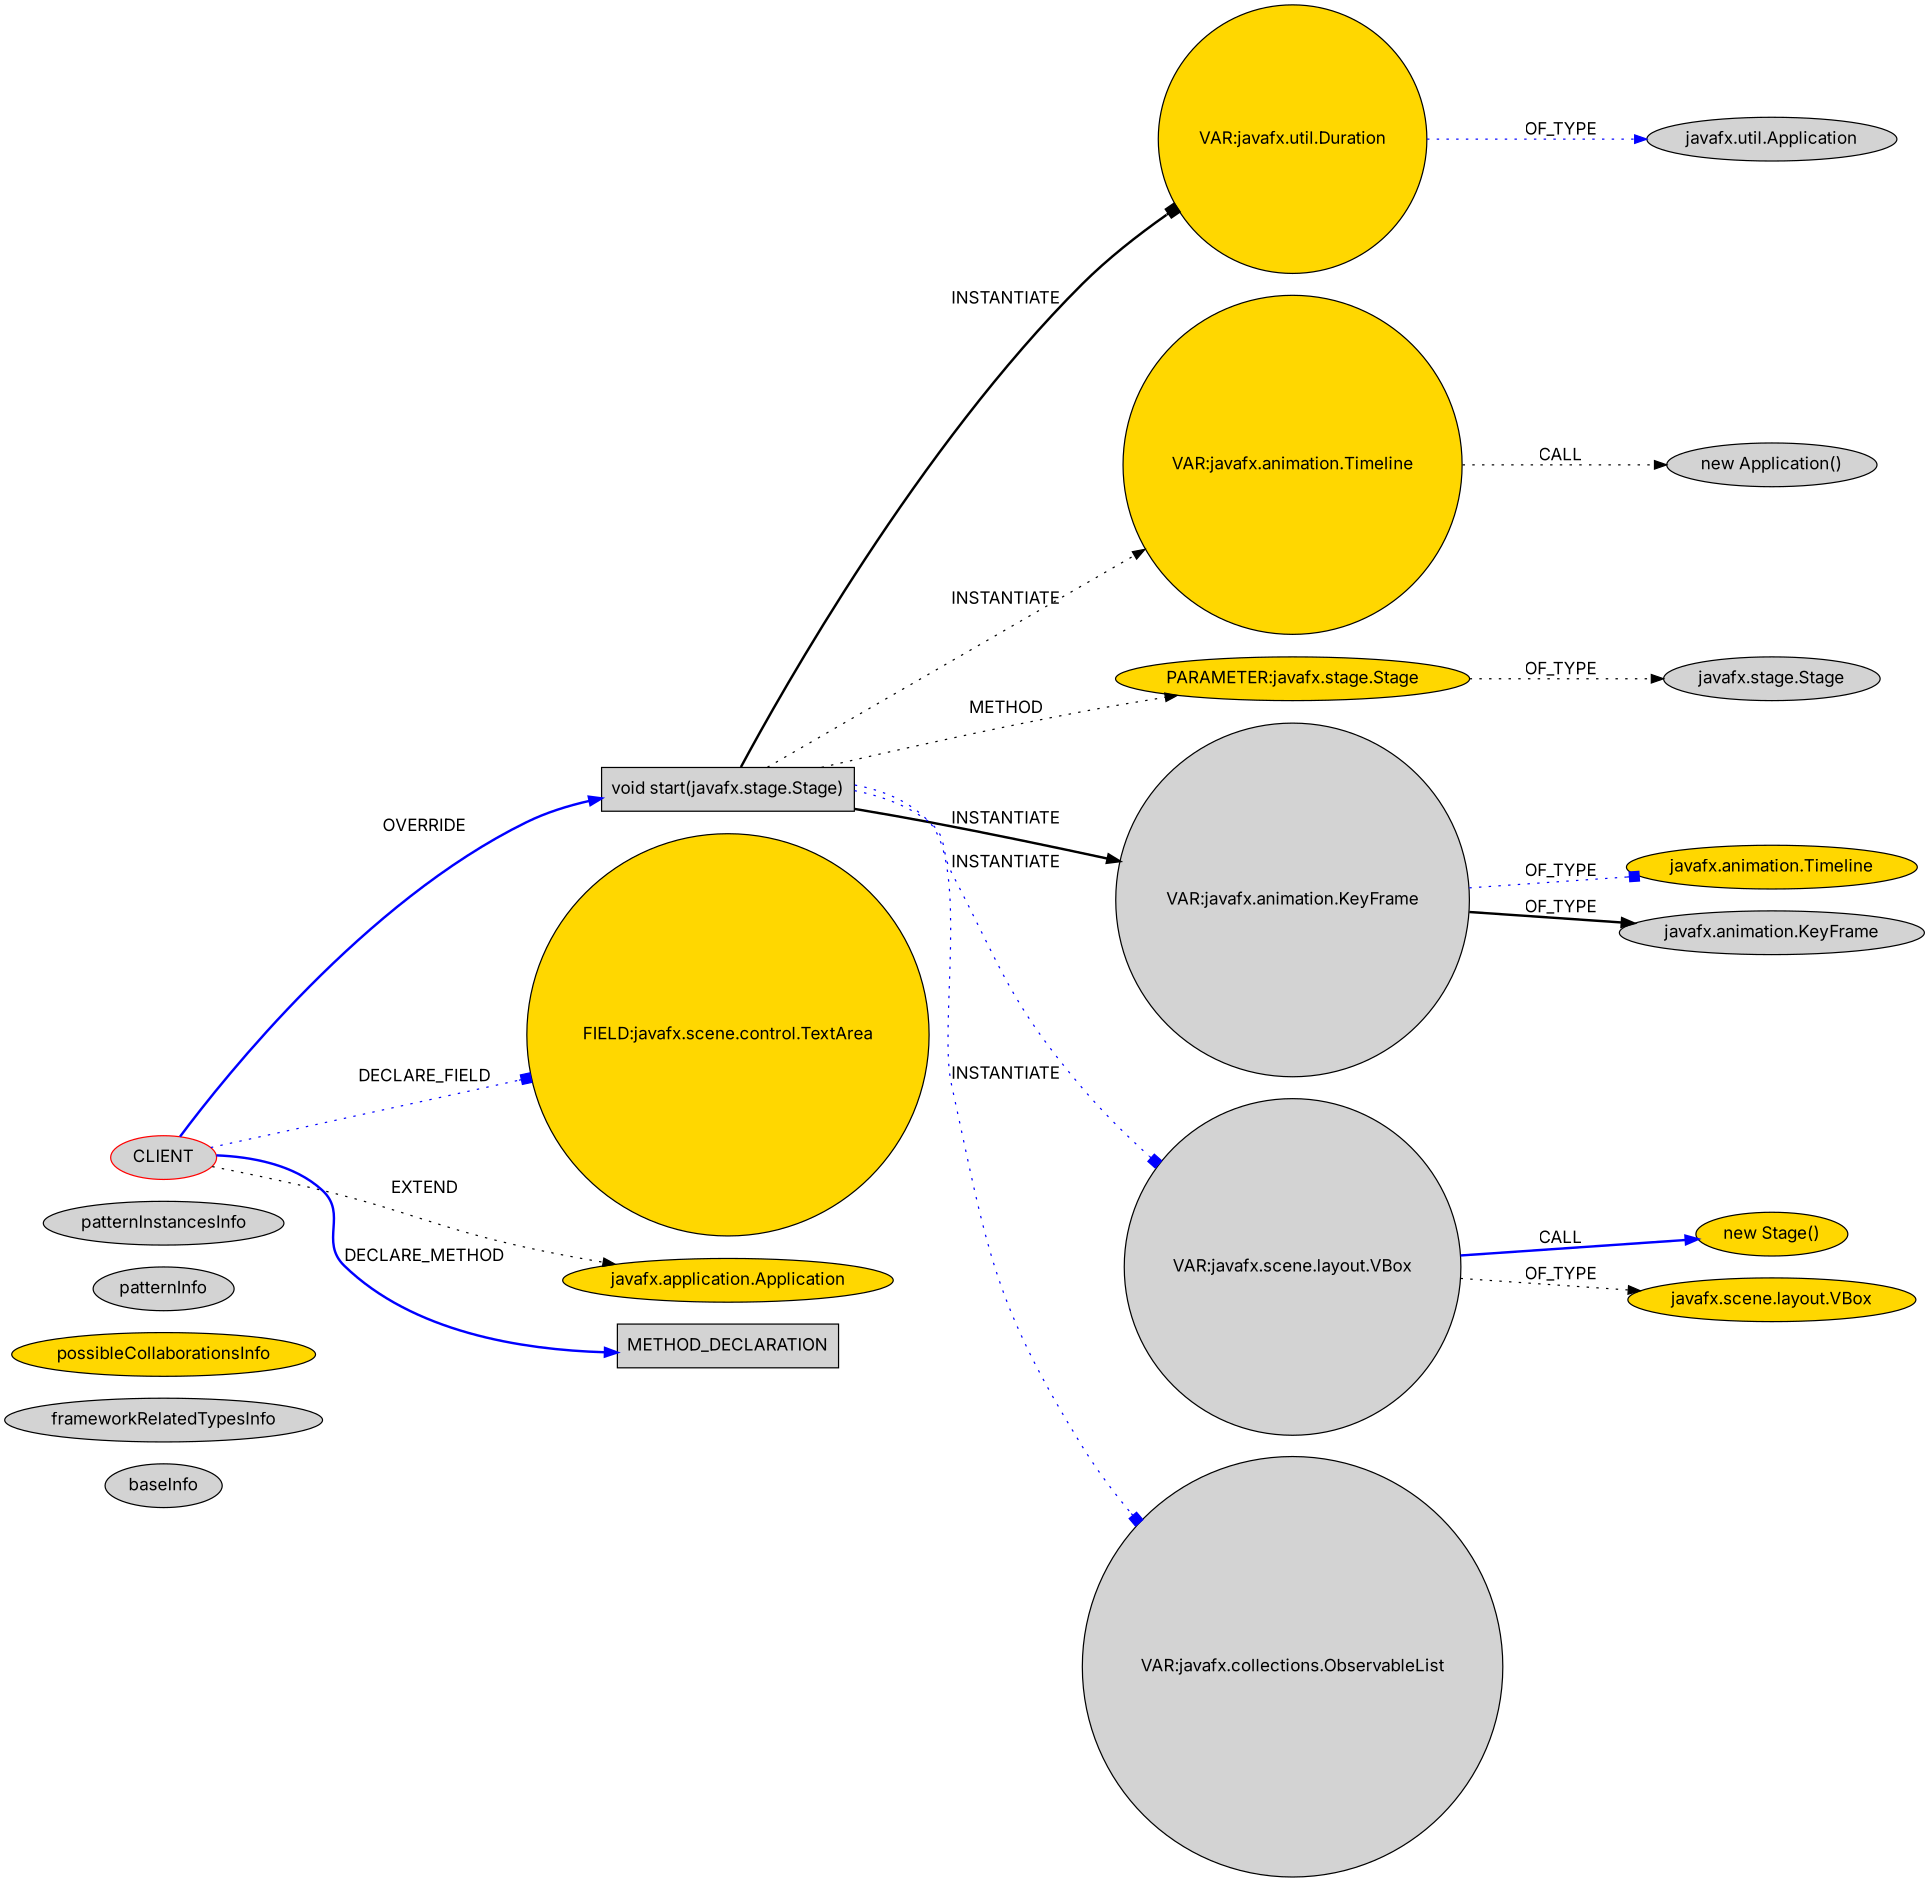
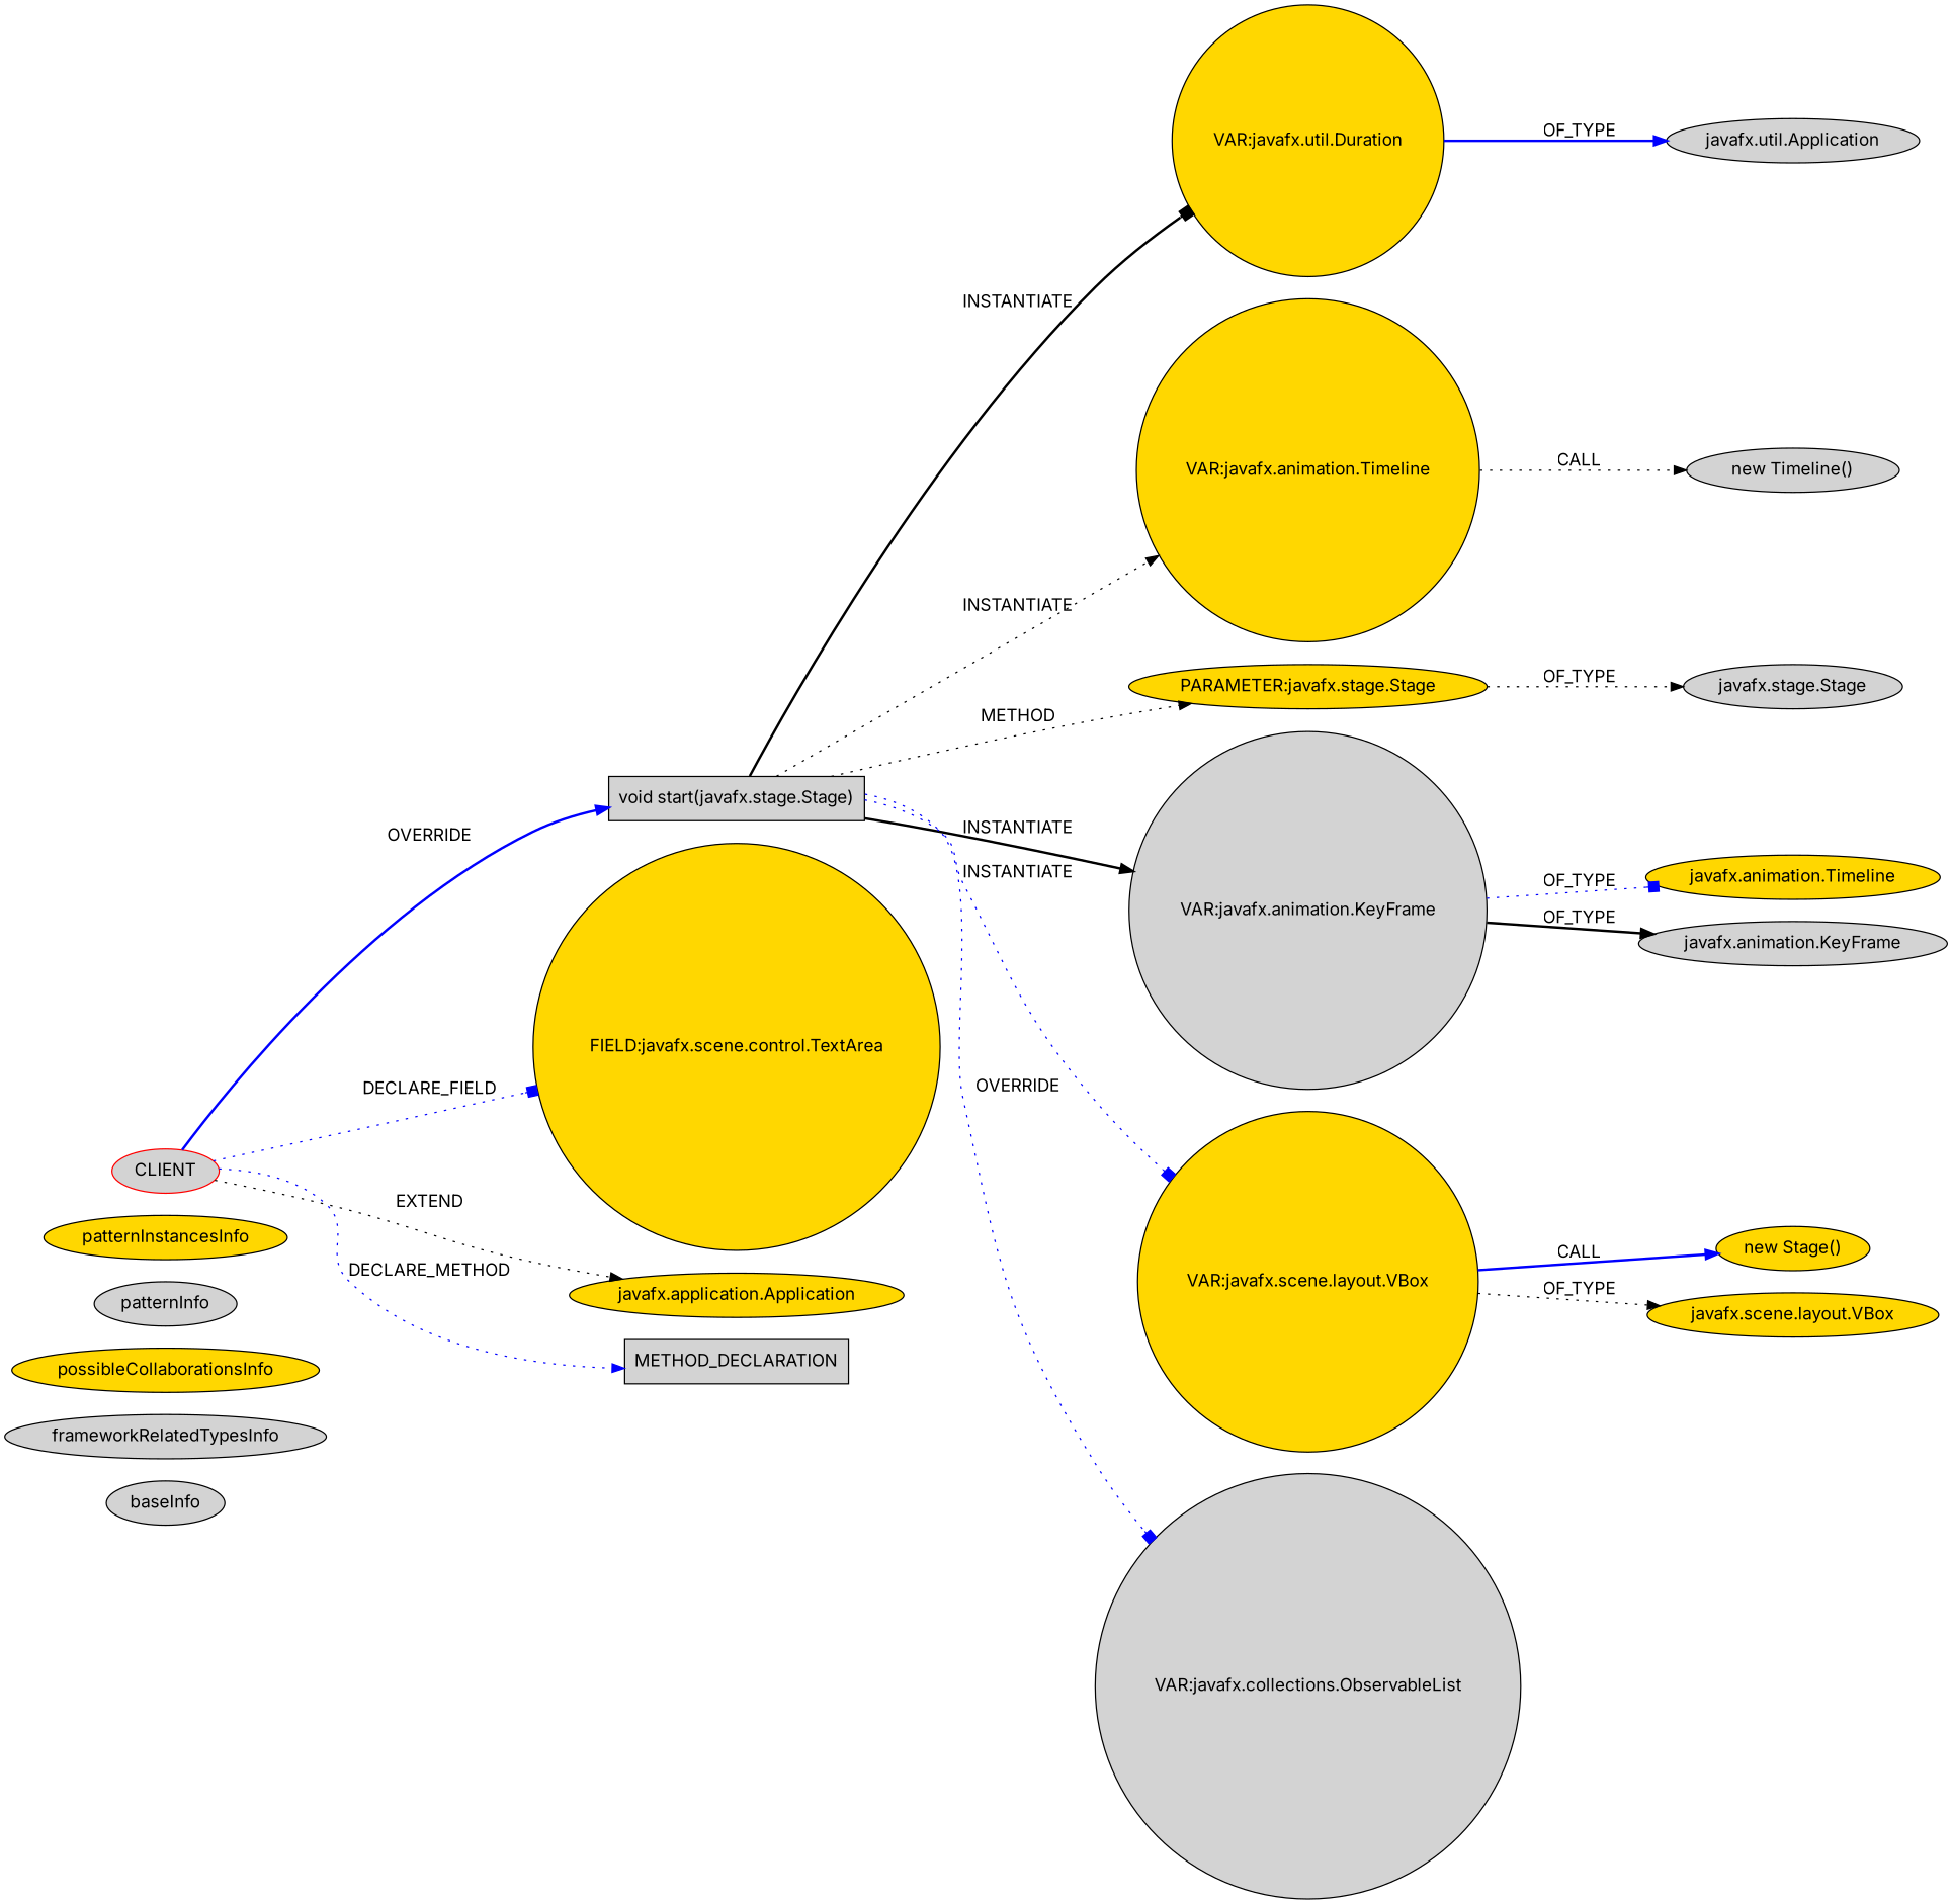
  digraph {
    fontname=Inter
    rankdir=LR
    node [fillcolor=lightgrey fontname=Inter style=filled isFrameworkType=false vertexType=FRAMEWORK_CLASS_TYPE]
    edge [arrowhead=normal color=black fontname=Inter style=dotted]
    baseInfo [category=pattern graphId=1008 isAnonymous=false possibleRelation=false isFrameworkType="" vertexType=""]
    frameworkRelatedTypesInfo [0="javafx.application.Application" isFrameworkType="" vertexType=""]
    possibleCollaborationsInfo [fillcolor=gold isFrameworkType="" vertexType=""]
    patternInfo [frequency=2.0 patternRootClient=0 isFrameworkType="" vertexType=""]
-   patternInstancesInfo [0="Totenfluch-TPrivateChat-Client~/Totenfluch-TPrivateChat-Client/TPrivateChat-Client-master/TPvtChat-C/src/me/Totenfluch/pack/Main.java~Main~1483" 1="kcy1860-viterbi~/kcy1860-viterbi/viterbi-master/src/ai/prob/viterbi/Driver.java~Driver~3432" isFrameworkType="" vertexType=""]
+   patternInstancesInfo [0="Totenfluch-TPrivateChat-Client~/Totenfluch-TPrivateChat-Client/TPrivateChat-Client-master/TPvtChat-C/src/me/Totenfluch/pack/Main.java~Main~1483" 1="kcy1860-viterbi~/kcy1860-viterbi/viterbi-master/src/ai/prob/viterbi/Driver.java~Driver~3432" fillcolor=gold isFrameworkType="" vertexType=""]
    n6 [label="javafx.util.Application"]
    n7 [fillcolor=gold label="VAR:javafx.util.Duration" shape=circle vertexType=VARIABLE_EXPRESION]
    n8 [label="void start(javafx.stage.Stage)" shape=box vertexType=OVERRIDING_METHOD_DECLARATION]
    n9 [fillcolor=gold label="VAR:javafx.animation.Timeline" shape=circle vertexType=VARIABLE_EXPRESION]
    n10 [fillcolor=gold label="PARAMETER:javafx.stage.Stage" vertexType=PARAMETER_DECLARATION]
    n11 [label="VAR:javafx.animation.KeyFrame" shape=circle vertexType=VARIABLE_EXPRESION]
-   n12 [label="VAR:javafx.scene.layout.VBox" shape=circle vertexType=VARIABLE_EXPRESION]
+   n12 [fillcolor=gold label="VAR:javafx.scene.layout.VBox" shape=circle vertexType=VARIABLE_EXPRESION]
    n13 [label="VAR:javafx.collections.ObservableList" shape=circle vertexType=VARIABLE_EXPRESION]
-   n14 [label="new Application()" vertexType=CONSTRUCTOR_CALL]
+   n14 [label="new Timeline()" vertexType=CONSTRUCTOR_CALL]
    n15 [label="javafx.stage.Stage"]
    n16 [fillcolor=gold label="javafx.animation.Timeline"]
    n17 [label="javafx.animation.KeyFrame"]
    n18 [fillcolor=gold label="new Stage()" vertexType=CONSTRUCTOR_CALL]
    n19 [fillcolor=gold label="javafx.scene.layout.VBox"]
    n20 [color=red label=CLIENT vertexType=ROOT_CLIENT_CLASS_DECLARATION]
    n21 [fillcolor=gold label="FIELD:javafx.scene.control.TextArea" shape=circle vertexType=FIELD_DECLARATION]
    n22 [fillcolor=gold label="javafx.application.Application"]
    n23 [label=METHOD_DECLARATION shape=box vertexType=CLIENT_METHOD_DECLARATION]
-   n7 -> n6 [color=blue label=OF_TYPE]
+   n7 -> n6 [color=blue label=OF_TYPE style=bold]
    n8 -> n7 [arrowhead=box label=INSTANTIATE style=bold]
    n8 -> n9 [label=INSTANTIATE]
    n8 -> n10 [label=METHOD]
    n8 -> n11 [label=INSTANTIATE style=bold]
    n8 -> n12 [arrowhead=box color=blue label=INSTANTIATE]
-   n8 -> n13 [arrowhead=box color=blue label=INSTANTIATE]
+   n8 -> n13 [arrowhead=box color=blue label=OVERRIDE]
    n9 -> n14 [label=CALL]
    n10 -> n15 [label=OF_TYPE]
    n11 -> n16 [arrowhead=box color=blue label=OF_TYPE]
    n11 -> n17 [label=OF_TYPE style=bold]
    n12 -> n18 [color=blue label=CALL style=bold]
    n12 -> n19 [label=OF_TYPE]
    n20 -> n8 [color=blue label=OVERRIDE style=bold]
    n20 -> n21 [arrowhead=box color=blue label=DECLARE_FIELD]
    n20 -> n22 [label=EXTEND]
-   n20 -> n23 [color=blue label=DECLARE_METHOD style=bold]
+   n20 -> n23 [color=blue label=DECLARE_METHOD]
  }
